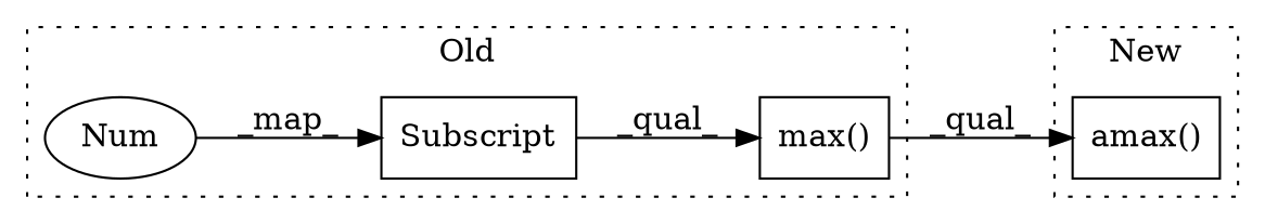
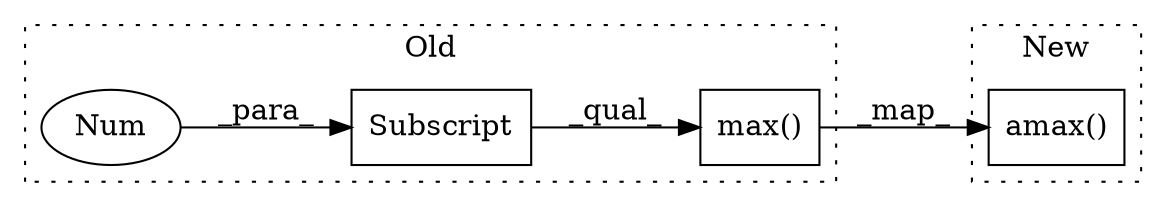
  digraph {
    rankdir=LR
    node [a=75 shape=box]
    n1 [l=22 label="amax()" s=11337]
    n2 [l=21 label="max()" s=11371]
    n3 [a=63 l="24,0" label=Subscript s="11371,0"]
    n4 [a=76 l=1 label=Num s=11393 shape=ellipse]
    subgraph cluster_1 {
      label=New
      style=dotted
      n1
    }
    subgraph cluster_2 {
      label=Old
      style=dotted
      n2
      n3
      n4
    }
-   n2 -> n1 [label=_qual_]
+   n2 -> n1 [label=_map_]
    n3 -> n2 [label=_qual_]
-   n4 -> n3 [label=_map_]
+   n4 -> n3 [label=_para_]
  }
